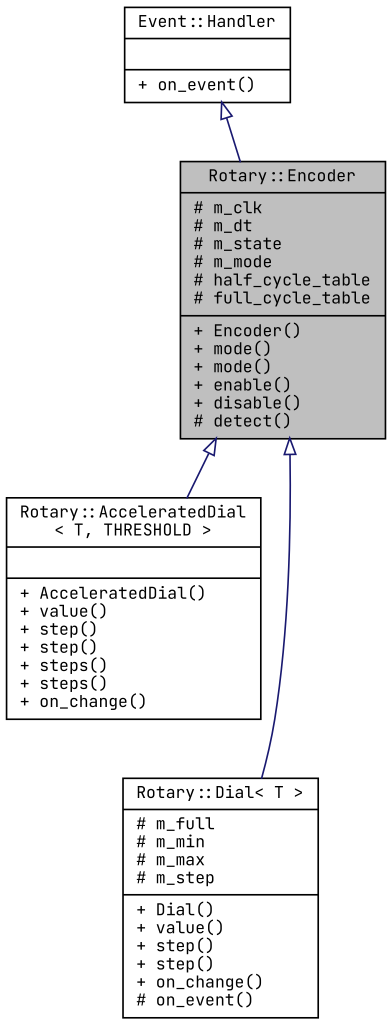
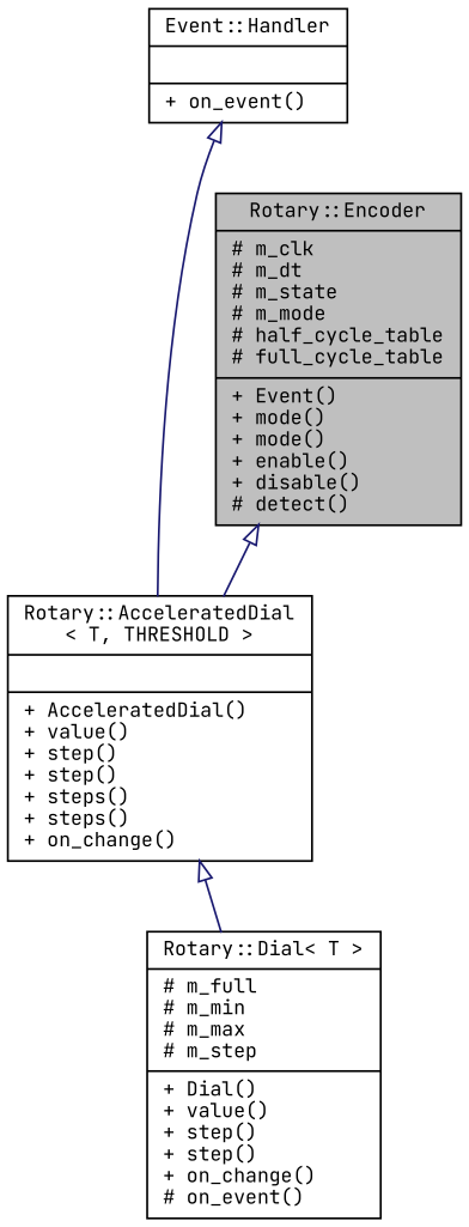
  digraph {
    fontname="JetBrains Mono"
    node [color=black fillcolor=white fontname="JetBrains Mono" fontsize=10 shape=record style=filled]
    edge [arrowtail=onormal color=midnightblue dir=back fontname="JetBrains Mono" fontsize=10 labelfontname=Helvetica labelfontsize=10 style=solid]
-   n1 [fillcolor=grey75 fontcolor=black height=0.2 label="{Rotary::Encoder\n|# m_clk\l# m_dt\l# m_state\l# m_mode\l# half_cycle_table\l# full_cycle_table\l|+ Encoder()\l+ mode()\l+ mode()\l+ enable()\l+ disable()\l# detect()\l}" width=0.4]
+   n1 [fillcolor=grey75 fontcolor=black height=0.2 label="{Rotary::Encoder\n|# m_clk\l# m_dt\l# m_state\l# m_mode\l# half_cycle_table\l# full_cycle_table\l|+ Event()\l+ mode()\l+ mode()\l+ enable()\l+ disable()\l# detect()\l}" width=0.4]
    n2 [height=0.2 label="{Rotary::AcceleratedDial\l\< T, THRESHOLD \>\n||+ AcceleratedDial()\l+ value()\l+ step()\l+ step()\l+ steps()\l+ steps()\l+ on_change()\l}" width=0.4]
    n3 [height=0.2 label="{Rotary::Dial\< T \>\n|# m_full\l# m_min\l# m_max\l# m_step\l|+ Dial()\l+ value()\l+ step()\l+ step()\l+ on_change()\l# on_event()\l}" width=0.4]
    n4 [height=0.2 label="{Event::Handler\n||+ on_event()\l}" width=0.4]
    n1 -> n2
-   n1 -> n3
-   n4 -> n1
+   n2 -> n3
+   n4 -> n2
  }
